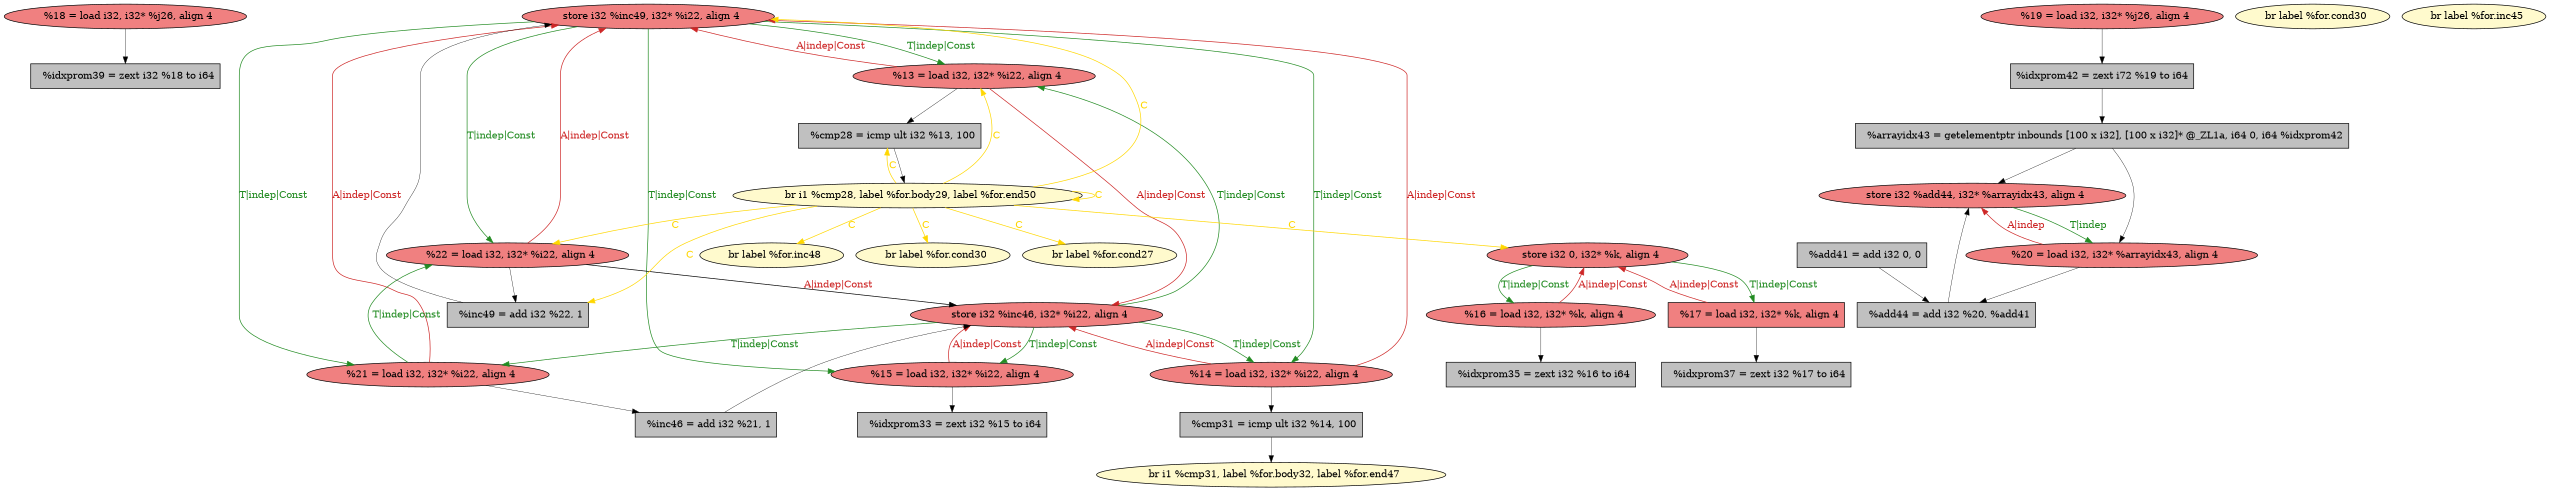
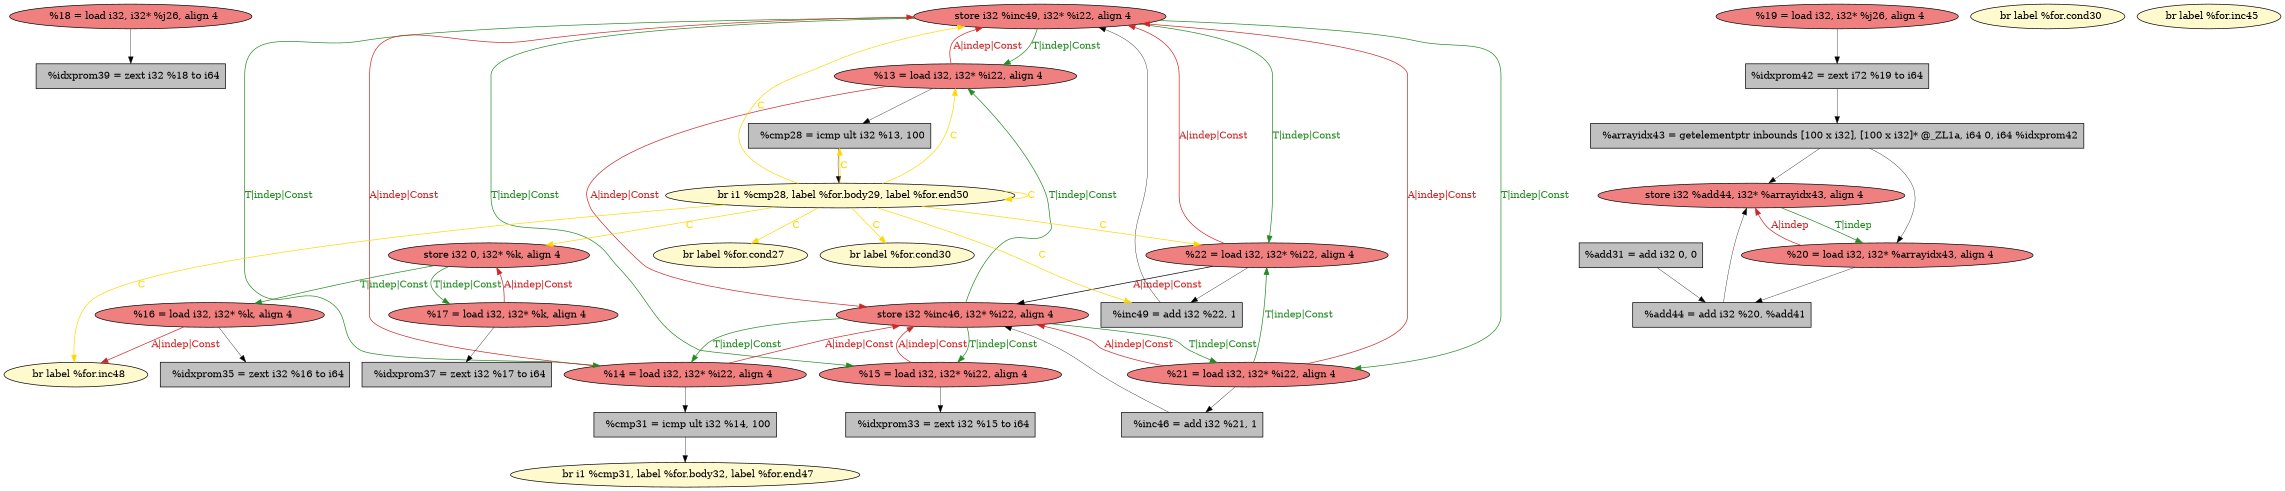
  digraph {
    fontname="DejaVu Serif"
    node [fillcolor=lightcoral fontname="DejaVu Serif" shape=ellipse style=filled]
    edge [color=black fontcolor=black fontname="DejaVu Serif" penwidth=1.0 style=solid]
    n1 [fillcolor=grey label="  %idxprom39 = zext i32 %18 to i64" shape=rectangle]
    n2 [label="  store i32 %inc49, i32* %i22, align 4"]
    n3 [label="  %13 = load i32, i32* %i22, align 4"]
    n4 [label="  %14 = load i32, i32* %i22, align 4"]
    n5 [label="  %15 = load i32, i32* %i22, align 4"]
    n6 [label="  %21 = load i32, i32* %i22, align 4"]
    n7 [label="  %22 = load i32, i32* %i22, align 4"]
    n8 [label="  store i32 %inc46, i32* %i22, align 4"]
    n9 [fillcolor=grey label="  %cmp28 = icmp ult i32 %13, 100" shape=rectangle]
    n10 [fillcolor=grey label="  %cmp31 = icmp ult i32 %14, 100" shape=rectangle]
    n11 [fillcolor=grey label="  %idxprom33 = zext i32 %15 to i64" shape=rectangle]
    n12 [fillcolor=grey label="  %inc46 = add i32 %21, 1" shape=rectangle]
    n13 [fillcolor=grey label="  %inc49 = add i32 %22, 1" shape=rectangle]
    n14 [fillcolor=lemonchiffon label="  br label %for.cond30"]
    n15 [fillcolor=grey label="  %idxprom35 = zext i32 %16 to i64" shape=rectangle]
    n16 [fillcolor=grey label="%idxprom42 = zext i72 %19 to i64" shape=rectangle]
    n17 [fillcolor=grey label="  %arrayidx43 = getelementptr inbounds [100 x i32], [100 x i32]* @_ZL1a, i64 0, i64 %idxprom42" shape=rectangle]
    n18 [label="  store i32 %add44, i32* %arrayidx43, align 4"]
    n19 [label="  %20 = load i32, i32* %arrayidx43, align 4"]
    n20 [fillcolor=lemonchiffon label="  br i1 %cmp28, label %for.body29, label %for.end50"]
    n21 [fillcolor=lemonchiffon label="  br i1 %cmp31, label %for.body32, label %for.end47"]
-   n22 [fillcolor=grey label="  %add41 = add i32 0, 0" shape=rectangle]
+   n22 [fillcolor=grey label="%add31 = add i32 0, 0" shape=rectangle]
    n23 [fillcolor=grey label="  %add44 = add i32 %20, %add41" shape=rectangle]
    n24 [label="  %16 = load i32, i32* %k, align 4"]
    n25 [label="  store i32 0, i32* %k, align 4"]
-   n26 [label="  %17 = load i32, i32* %k, align 4" shape=box]
+   n26 [label="  %17 = load i32, i32* %k, align 4"]
    n27 [fillcolor=grey label="  %idxprom37 = zext i32 %17 to i64" shape=rectangle]
    n28 [fillcolor=lemonchiffon label="  br label %for.cond30"]
    n29 [fillcolor=lemonchiffon label="  br label %for.cond27"]
    n30 [fillcolor=lemonchiffon label="  br label %for.inc48"]
    n31 [label="  %18 = load i32, i32* %j26, align 4"]
    n32 [label="  %19 = load i32, i32* %j26, align 4"]
    n33 [fillcolor=lemonchiffon label="  br label %for.inc45"]
    n2 -> n3 [color=forestgreen fontcolor=forestgreen label="T|indep|Const"]
    n2 -> n4 [color=forestgreen fontcolor=forestgreen label="T|indep|Const"]
    n2 -> n5 [color=forestgreen fontcolor=forestgreen label="T|indep|Const"]
    n2 -> n6 [color=forestgreen fontcolor=forestgreen label="T|indep|Const"]
    n2 -> n7 [color=forestgreen fontcolor=forestgreen label="T|indep|Const"]
    n3 -> n2 [color=firebrick3 fontcolor=firebrick3 label="A|indep|Const"]
    n3 -> n8 [color=firebrick3 fontcolor=firebrick3 label="A|indep|Const"]
    n3 -> n9 [penwidth=0.5]
    n4 -> n2 [color=firebrick3 fontcolor=firebrick3 label="A|indep|Const"]
    n4 -> n8 [color=firebrick3 fontcolor=firebrick3 label="A|indep|Const"]
    n4 -> n10 [penwidth=0.5]
    n5 -> n8 [color=firebrick3 fontcolor=firebrick3 label="A|indep|Const"]
    n5 -> n11 [penwidth=0.5]
    n6 -> n2 [color=firebrick3 fontcolor=firebrick3 label="A|indep|Const"]
    n6 -> n7 [color=forestgreen fontcolor=forestgreen label="T|indep|Const"]
+   n6 -> n8 [color=firebrick3 fontcolor=firebrick3 label="A|indep|Const"]
    n6 -> n12 [penwidth=0.5]
    n7 -> n2 [color=firebrick3 fontcolor=firebrick3 label="A|indep|Const"]
    n7 -> n8 [fontcolor=firebrick3 label="A|indep|Const"]
    n7 -> n13 [penwidth=0.5]
    n8 -> n3 [color=forestgreen fontcolor=forestgreen label="T|indep|Const"]
    n8 -> n4 [color=forestgreen fontcolor=forestgreen label="T|indep|Const"]
    n8 -> n5 [color=forestgreen fontcolor=forestgreen label="T|indep|Const"]
    n8 -> n6 [color=forestgreen fontcolor=forestgreen label="T|indep|Const"]
    n9 -> n20 [penwidth=0.5]
    n10 -> n21 [penwidth=0.5]
    n12 -> n8 [penwidth=0.5]
    n13 -> n2 [penwidth=0.5]
    n16 -> n17 [penwidth=0.5]
    n17 -> n18 [penwidth=0.5]
    n17 -> n19 [penwidth=0.5]
    n18 -> n19 [color=forestgreen fontcolor=forestgreen label="T|indep"]
    n19 -> n18 [color=firebrick3 fontcolor=firebrick3 label="A|indep"]
    n19 -> n23 [penwidth=0.5]
    n20 -> n2 [color=gold fontcolor=gold label=C]
    n20 -> n3 [color=gold fontcolor=gold label=C]
    n20 -> n7 [color=gold fontcolor=gold label=C]
    n20 -> n9 [color=gold fontcolor=gold label=C]
    n20 -> n13 [color=gold fontcolor=gold label=C]
    n20 -> n14 [color=gold fontcolor=gold label=C]
    n20 -> n20 [color=gold fontcolor=gold label=C]
    n20 -> n25 [color=gold fontcolor=gold label=C]
    n20 -> n29 [color=gold fontcolor=gold label=C]
    n20 -> n30 [color=gold fontcolor=gold label=C]
    n22 -> n23 [penwidth=0.5]
    n23 -> n18 [penwidth=0.5]
    n24 -> n15 [penwidth=0.5]
-   n24 -> n25 [color=firebrick3 fontcolor=firebrick3 label="A|indep|Const"]
+   n24 -> n30 [color=firebrick3 fontcolor=firebrick3 label="A|indep|Const"]
    n25 -> n24 [color=forestgreen fontcolor=forestgreen label="T|indep|Const"]
    n25 -> n26 [color=forestgreen fontcolor=forestgreen label="T|indep|Const"]
    n26 -> n25 [color=firebrick3 fontcolor=firebrick3 label="A|indep|Const"]
    n26 -> n27 [penwidth=0.5]
    n31 -> n1 [penwidth=0.5]
    n32 -> n16 [penwidth=0.5]
  }
